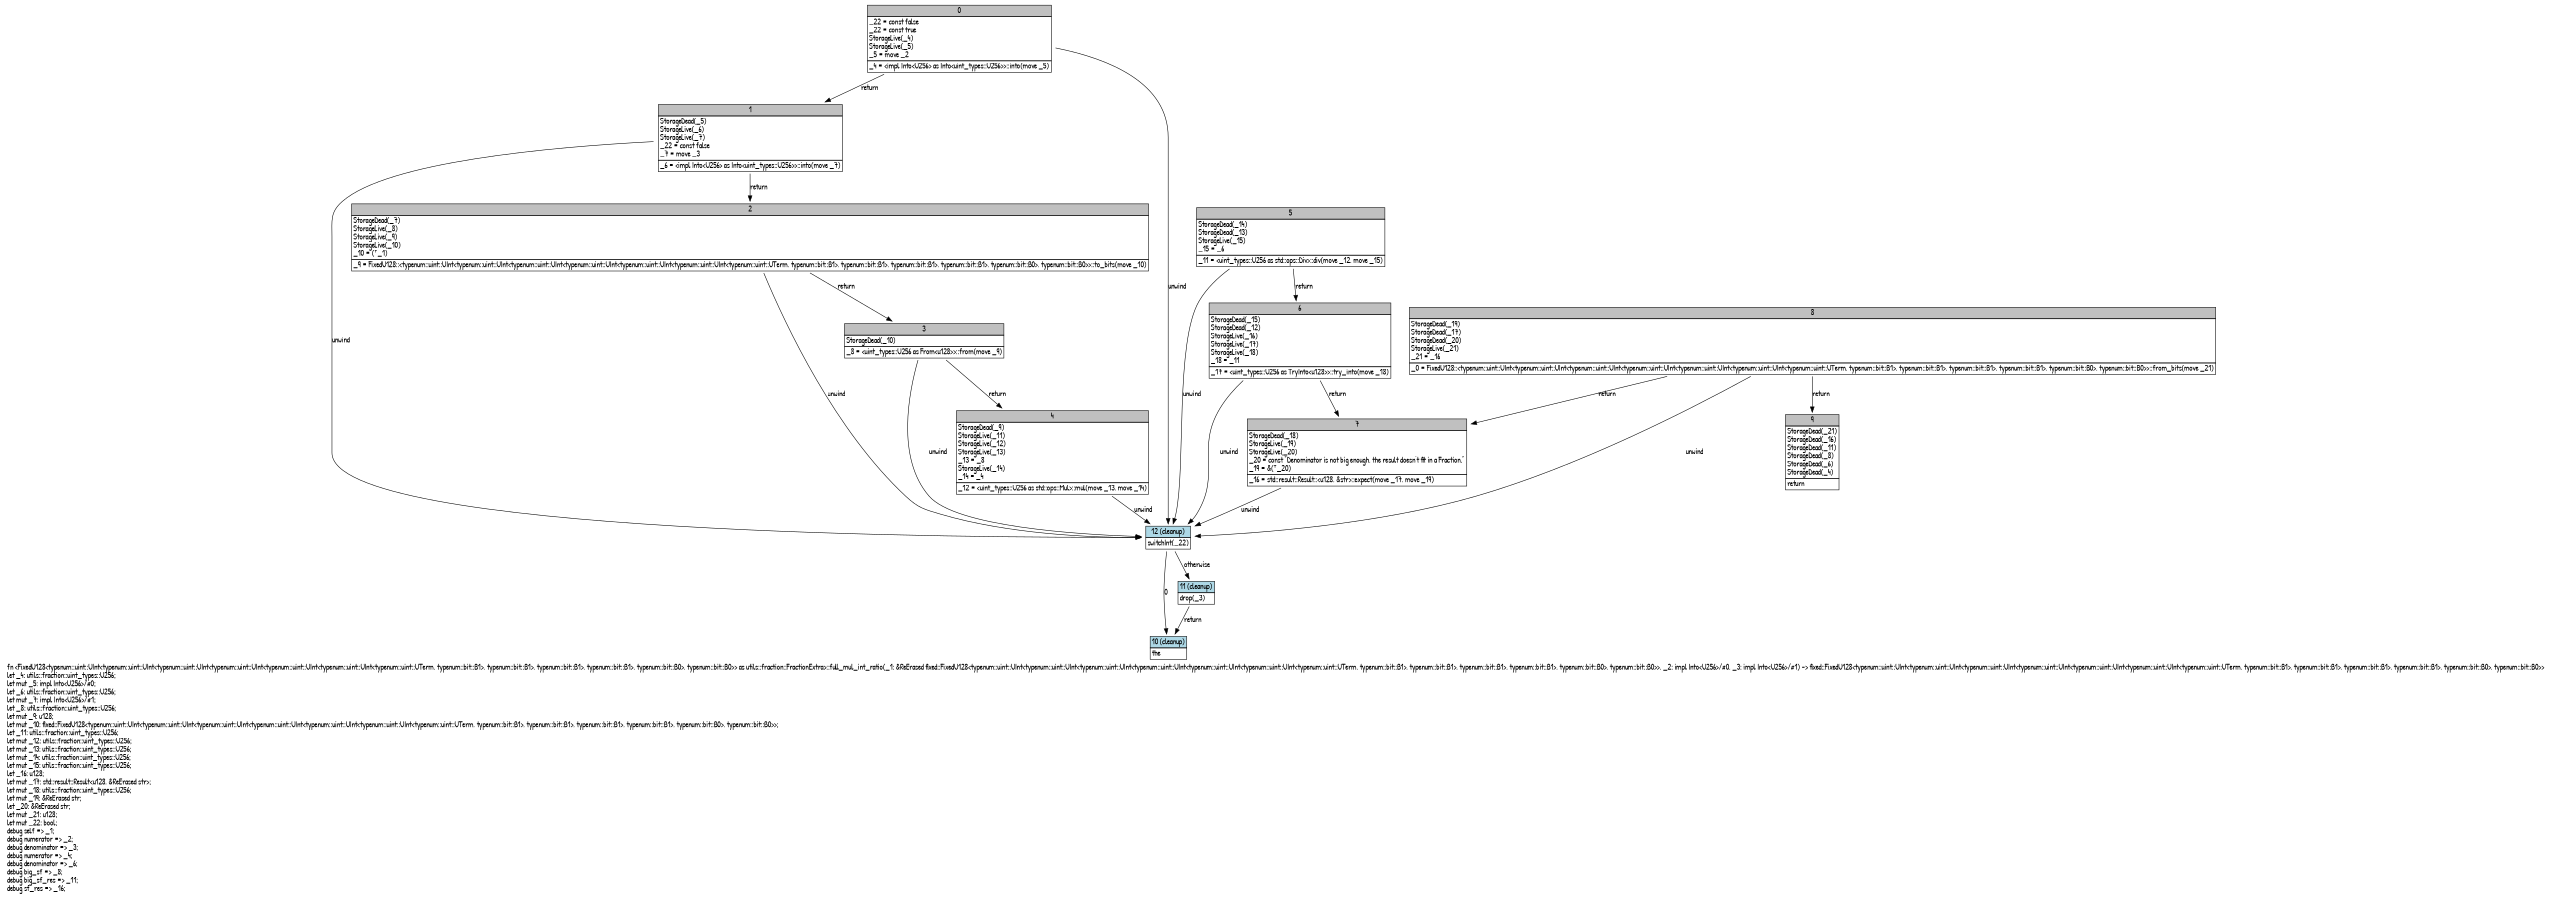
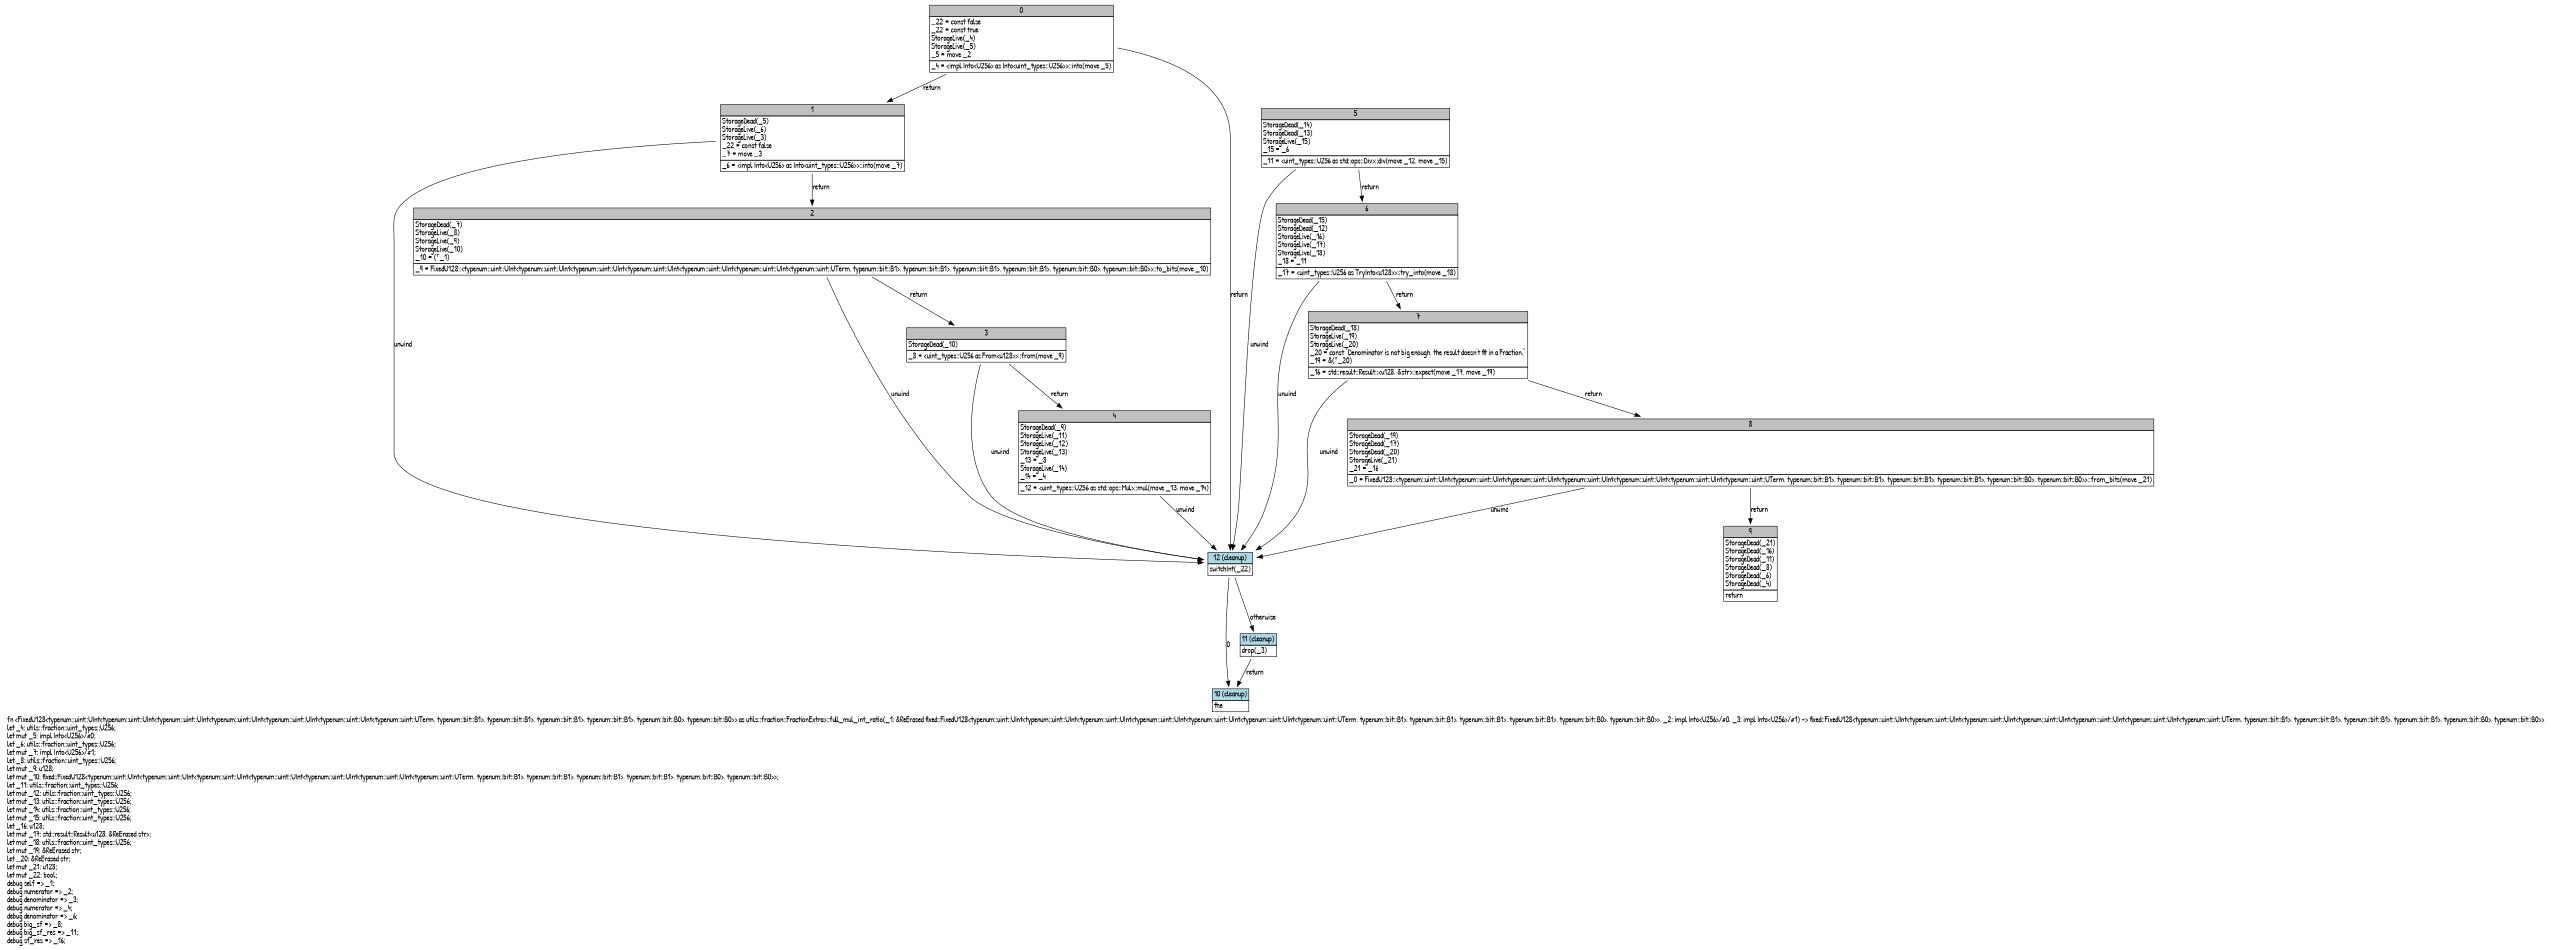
  digraph {
    fontname="Patrick Hand"
    label=<fn &lt;FixedU128&lt;typenum::uint::UInt&lt;typenum::uint::UInt&lt;typenum::uint::UInt&lt;typenum::uint::UInt&lt;typenum::uint::UInt&lt;typenum::uint::UInt&lt;typenum::uint::UTerm, typenum::bit::B1&gt;, typenum::bit::B1&gt;, typenum::bit::B1&gt;, typenum::bit::B1&gt;, typenum::bit::B0&gt;, typenum::bit::B0&gt;&gt; as utils::fraction::FractionExtra&gt;::full_mul_int_ratio(_1: &amp;ReErased fixed::FixedU128&lt;typenum::uint::UInt&lt;typenum::uint::UInt&lt;typenum::uint::UInt&lt;typenum::uint::UInt&lt;typenum::uint::UInt&lt;typenum::uint::UInt&lt;typenum::uint::UTerm, typenum::bit::B1&gt;, typenum::bit::B1&gt;, typenum::bit::B1&gt;, typenum::bit::B1&gt;, typenum::bit::B0&gt;, typenum::bit::B0&gt;&gt;, _2: impl Into&lt;U256&gt;/#0, _3: impl Into&lt;U256&gt;/#1) -&gt; fixed::FixedU128&lt;typenum::uint::UInt&lt;typenum::uint::UInt&lt;typenum::uint::UInt&lt;typenum::uint::UInt&lt;typenum::uint::UInt&lt;typenum::uint::UInt&lt;typenum::uint::UTerm, typenum::bit::B1&gt;, typenum::bit::B1&gt;, typenum::bit::B1&gt;, typenum::bit::B1&gt;, typenum::bit::B0&gt;, typenum::bit::B0&gt;&gt;<br align="left"/>let _4: utils::fraction::uint_types::U256;<br align="left"/>let mut _5: impl Into&lt;U256&gt;/#0;<br align="left"/>let _6: utils::fraction::uint_types::U256;<br align="left"/>let mut _7: impl Into&lt;U256&gt;/#1;<br align="left"/>let _8: utils::fraction::uint_types::U256;<br align="left"/>let mut _9: u128;<br align="left"/>let mut _10: fixed::FixedU128&lt;typenum::uint::UInt&lt;typenum::uint::UInt&lt;typenum::uint::UInt&lt;typenum::uint::UInt&lt;typenum::uint::UInt&lt;typenum::uint::UInt&lt;typenum::uint::UTerm, typenum::bit::B1&gt;, typenum::bit::B1&gt;, typenum::bit::B1&gt;, typenum::bit::B1&gt;, typenum::bit::B0&gt;, typenum::bit::B0&gt;&gt;;<br align="left"/>let _11: utils::fraction::uint_types::U256;<br align="left"/>let mut _12: utils::fraction::uint_types::U256;<br align="left"/>let mut _13: utils::fraction::uint_types::U256;<br align="left"/>let mut _14: utils::fraction::uint_types::U256;<br align="left"/>let mut _15: utils::fraction::uint_types::U256;<br align="left"/>let _16: u128;<br align="left"/>let mut _17: std::result::Result&lt;u128, &amp;ReErased str&gt;;<br align="left"/>let mut _18: utils::fraction::uint_types::U256;<br align="left"/>let mut _19: &amp;ReErased str;<br align="left"/>let _20: &amp;ReErased str;<br align="left"/>let mut _21: u128;<br align="left"/>let mut _22: bool;<br align="left"/>debug self =&gt; _1;<br align="left"/>debug numerator =&gt; _2;<br align="left"/>debug denominator =&gt; _3;<br align="left"/>debug numerator =&gt; _4;<br align="left"/>debug denominator =&gt; _6;<br align="left"/>debug big_sf =&gt; _8;<br align="left"/>debug big_sf_res =&gt; _11;<br align="left"/>debug sf_res =&gt; _16;<br align="left"/>>
    node [fontname="Patrick Hand" shape=none]
    edge [fontname="Patrick Hand"]
    n1 [label=<<table border="0" cellborder="1" cellspacing="0"><tr><td bgcolor="gray" align="center" colspan="1">0</td></tr><tr><td align="left" balign="left">_22 = const false<br/>_22 = const true<br/>StorageLive(_4)<br/>StorageLive(_5)<br/>_5 = move _2<br/></td></tr><tr><td align="left">_4 = &lt;impl Into&lt;U256&gt; as Into&lt;uint_types::U256&gt;&gt;::into(move _5)</td></tr></table>>]
-   n2 [label=<<table border="0" cellborder="1" cellspacing="0"><tr><td bgcolor="gray" align="center" colspan="1">1</td></tr><tr><td align="left" balign="left">StorageDead(_5)<br/>StorageLive(_6)<br/>StorageLive(_7)<br/>_22 = const false<br/>_7 = move _3<br/></td></tr><tr><td align="left">_6 = &lt;impl Into&lt;U256&gt; as Into&lt;uint_types::U256&gt;&gt;::into(move _7)</td></tr></table>>]
+   n2 [label=<<table border="0" cellborder="1" cellspacing="0"><tr><td bgcolor="gray" align="center" colspan="1">1</td></tr><tr><td align="left" balign="left">StorageDead(_5)<br/>StorageLive(_6)<br/>StorageLive(_3)<br/>_22 = const false<br/>_7 = move _3<br/></td></tr><tr><td align="left">_6 = &lt;impl Into&lt;U256&gt; as Into&lt;uint_types::U256&gt;&gt;::into(move _7)</td></tr></table>>]
    n3 [label=<<table border="0" cellborder="1" cellspacing="0"><tr><td bgcolor="lightblue" align="center" colspan="1">12 (cleanup)</td></tr><tr><td align="left">switchInt(_22)</td></tr></table>>]
    n4 [label=<<table border="0" cellborder="1" cellspacing="0"><tr><td bgcolor="gray" align="center" colspan="1">2</td></tr><tr><td align="left" balign="left">StorageDead(_7)<br/>StorageLive(_8)<br/>StorageLive(_9)<br/>StorageLive(_10)<br/>_10 = (*_1)<br/></td></tr><tr><td align="left">_9 = FixedU128::&lt;typenum::uint::UInt&lt;typenum::uint::UInt&lt;typenum::uint::UInt&lt;typenum::uint::UInt&lt;typenum::uint::UInt&lt;typenum::uint::UInt&lt;typenum::uint::UTerm, typenum::bit::B1&gt;, typenum::bit::B1&gt;, typenum::bit::B1&gt;, typenum::bit::B1&gt;, typenum::bit::B0&gt;, typenum::bit::B0&gt;&gt;::to_bits(move _10)</td></tr></table>>]
    n5 [label=<<table border="0" cellborder="1" cellspacing="0"><tr><td bgcolor="lightblue" align="center" colspan="1">10 (cleanup)</td></tr><tr><td align="left">the</td></tr></table>>]
    n6 [label=<<table border="0" cellborder="1" cellspacing="0"><tr><td bgcolor="lightblue" align="center" colspan="1">11 (cleanup)</td></tr><tr><td align="left">drop(_3)</td></tr></table>>]
    n7 [label=<<table border="0" cellborder="1" cellspacing="0"><tr><td bgcolor="gray" align="center" colspan="1">3</td></tr><tr><td align="left" balign="left">StorageDead(_10)<br/></td></tr><tr><td align="left">_8 = &lt;uint_types::U256 as From&lt;u128&gt;&gt;::from(move _9)</td></tr></table>>]
    n8 [label=<<table border="0" cellborder="1" cellspacing="0"><tr><td bgcolor="gray" align="center" colspan="1">4</td></tr><tr><td align="left" balign="left">StorageDead(_9)<br/>StorageLive(_11)<br/>StorageLive(_12)<br/>StorageLive(_13)<br/>_13 = _8<br/>StorageLive(_14)<br/>_14 = _4<br/></td></tr><tr><td align="left">_12 = &lt;uint_types::U256 as std::ops::Mul&gt;::mul(move _13, move _14)</td></tr></table>>]
    n9 [label=<<table border="0" cellborder="1" cellspacing="0"><tr><td bgcolor="gray" align="center" colspan="1">5</td></tr><tr><td align="left" balign="left">StorageDead(_14)<br/>StorageDead(_13)<br/>StorageLive(_15)<br/>_15 = _6<br/></td></tr><tr><td align="left">_11 = &lt;uint_types::U256 as std::ops::Div&gt;::div(move _12, move _15)</td></tr></table>>]
    n10 [label=<<table border="0" cellborder="1" cellspacing="0"><tr><td bgcolor="gray" align="center" colspan="1">6</td></tr><tr><td align="left" balign="left">StorageDead(_15)<br/>StorageDead(_12)<br/>StorageLive(_16)<br/>StorageLive(_17)<br/>StorageLive(_18)<br/>_18 = _11<br/></td></tr><tr><td align="left">_17 = &lt;uint_types::U256 as TryInto&lt;u128&gt;&gt;::try_into(move _18)</td></tr></table>>]
    n11 [label=<<table border="0" cellborder="1" cellspacing="0"><tr><td bgcolor="gray" align="center" colspan="1">7</td></tr><tr><td align="left" balign="left">StorageDead(_18)<br/>StorageLive(_19)<br/>StorageLive(_20)<br/>_20 = const &quot;Denominator is not big enough, the result doesn't fit in a Fraction.&quot;<br/>_19 = &amp;(*_20)<br/></td></tr><tr><td align="left">_16 = std::result::Result::&lt;u128, &amp;str&gt;::expect(move _17, move _19)</td></tr></table>>]
    n12 [label=<<table border="0" cellborder="1" cellspacing="0"><tr><td bgcolor="gray" align="center" colspan="1">8</td></tr><tr><td align="left" balign="left">StorageDead(_19)<br/>StorageDead(_17)<br/>StorageDead(_20)<br/>StorageLive(_21)<br/>_21 = _16<br/></td></tr><tr><td align="left">_0 = FixedU128::&lt;typenum::uint::UInt&lt;typenum::uint::UInt&lt;typenum::uint::UInt&lt;typenum::uint::UInt&lt;typenum::uint::UInt&lt;typenum::uint::UInt&lt;typenum::uint::UTerm, typenum::bit::B1&gt;, typenum::bit::B1&gt;, typenum::bit::B1&gt;, typenum::bit::B1&gt;, typenum::bit::B0&gt;, typenum::bit::B0&gt;&gt;::from_bits(move _21)</td></tr></table>>]
    n13 [label=<<table border="0" cellborder="1" cellspacing="0"><tr><td bgcolor="gray" align="center" colspan="1">9</td></tr><tr><td align="left" balign="left">StorageDead(_21)<br/>StorageDead(_16)<br/>StorageDead(_11)<br/>StorageDead(_8)<br/>StorageDead(_6)<br/>StorageDead(_4)<br/></td></tr><tr><td align="left">return</td></tr></table>>]
    n1 -> n2 [label=return]
-   n1 -> n3 [label=unwind]
+   n1 -> n3 [label=return]
    n2 -> n3 [label=unwind]
    n2 -> n4 [label=return]
    n3 -> n5 [label=0]
    n3 -> n6 [label=otherwise]
    n4 -> n3 [label=unwind]
    n4 -> n7 [label=return]
    n6 -> n5 [label=return]
    n7 -> n3 [label=unwind]
    n7 -> n8 [label=return]
    n8 -> n3 [label=unwind]
    n9 -> n3 [label=unwind]
    n9 -> n10 [label=return]
    n10 -> n3 [label=unwind]
    n10 -> n11 [label=return]
    n11 -> n3 [label=unwind]
-   n12 -> n11 [label=return]
+   n11 -> n12 [label=return]
    n12 -> n3 [label=unwind]
    n12 -> n13 [label=return]
  }
